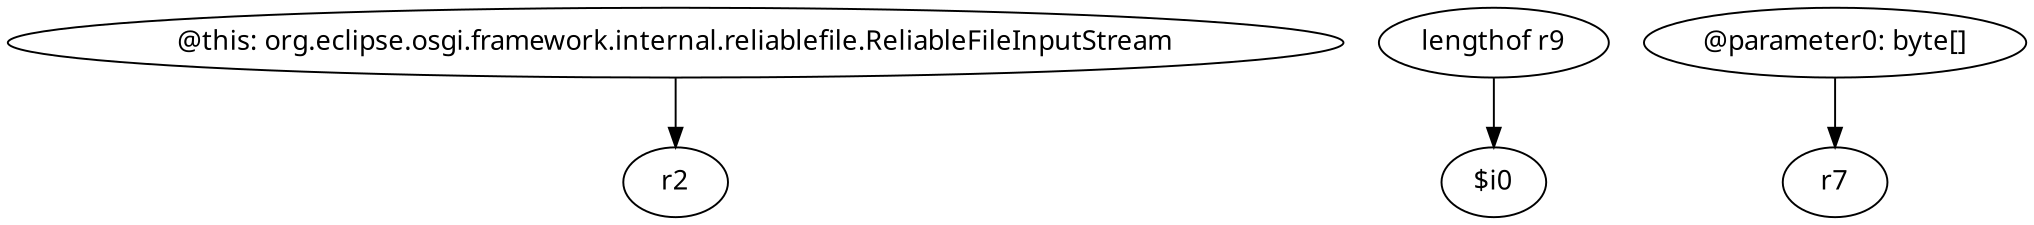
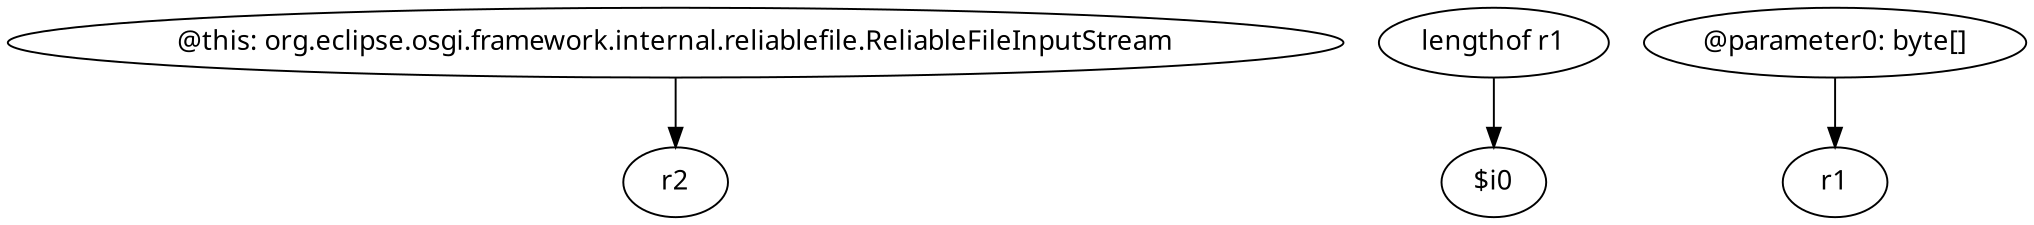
  digraph {
    fontname="Noto Sans"
    node [fontname="Noto Sans"]
    edge [fontname="Noto Sans"]
    n1 [label="@this: org.eclipse.osgi.framework.internal.reliablefile.ReliableFileInputStream"]
    n2 [label=r2]
-   n3 [label="lengthof r9"]
+   n3 [label="lengthof r1"]
    n4 [label="$i0"]
    n5 [label="@parameter0: byte[]"]
-   n6 [label=r7]
+   n6 [label=r1]
    n1 -> n2
    n3 -> n4
    n5 -> n6
  }
